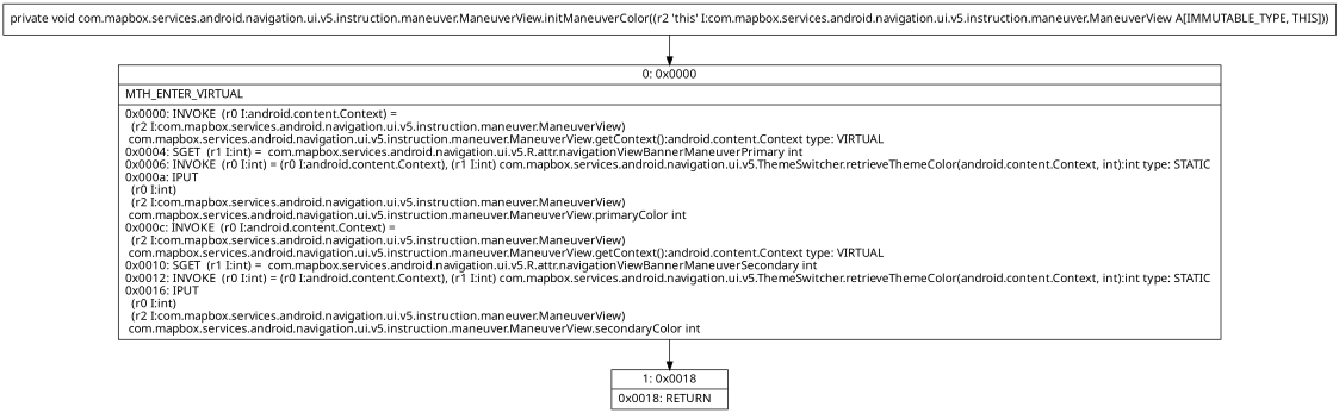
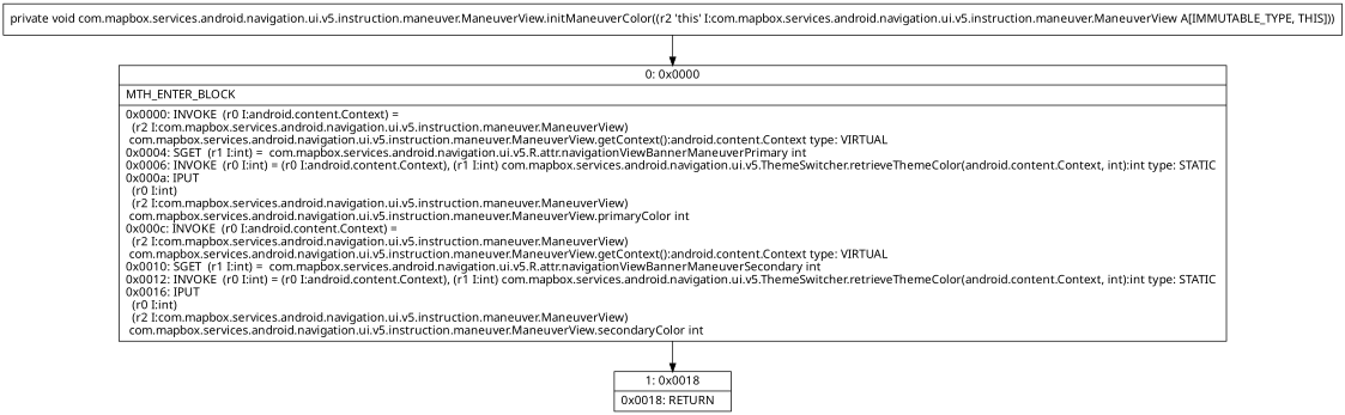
  digraph {
    fontname="Noto Sans"
    node [shape=record fontname="Noto Sans"]
    edge [fontname="Noto Sans"]
-   n1 [label="{0\:\ 0x0000|MTH_ENTER_VIRTUAL\l|0x0000: INVOKE  (r0 I:android.content.Context) = \l  (r2 I:com.mapbox.services.android.navigation.ui.v5.instruction.maneuver.ManeuverView)\l com.mapbox.services.android.navigation.ui.v5.instruction.maneuver.ManeuverView.getContext():android.content.Context type: VIRTUAL \l0x0004: SGET  (r1 I:int) =  com.mapbox.services.android.navigation.ui.v5.R.attr.navigationViewBannerManeuverPrimary int \l0x0006: INVOKE  (r0 I:int) = (r0 I:android.content.Context), (r1 I:int) com.mapbox.services.android.navigation.ui.v5.ThemeSwitcher.retrieveThemeColor(android.content.Context, int):int type: STATIC \l0x000a: IPUT  \l  (r0 I:int)\l  (r2 I:com.mapbox.services.android.navigation.ui.v5.instruction.maneuver.ManeuverView)\l com.mapbox.services.android.navigation.ui.v5.instruction.maneuver.ManeuverView.primaryColor int \l0x000c: INVOKE  (r0 I:android.content.Context) = \l  (r2 I:com.mapbox.services.android.navigation.ui.v5.instruction.maneuver.ManeuverView)\l com.mapbox.services.android.navigation.ui.v5.instruction.maneuver.ManeuverView.getContext():android.content.Context type: VIRTUAL \l0x0010: SGET  (r1 I:int) =  com.mapbox.services.android.navigation.ui.v5.R.attr.navigationViewBannerManeuverSecondary int \l0x0012: INVOKE  (r0 I:int) = (r0 I:android.content.Context), (r1 I:int) com.mapbox.services.android.navigation.ui.v5.ThemeSwitcher.retrieveThemeColor(android.content.Context, int):int type: STATIC \l0x0016: IPUT  \l  (r0 I:int)\l  (r2 I:com.mapbox.services.android.navigation.ui.v5.instruction.maneuver.ManeuverView)\l com.mapbox.services.android.navigation.ui.v5.instruction.maneuver.ManeuverView.secondaryColor int \l}"]
+   n1 [label="{0\:\ 0x0000|MTH_ENTER_BLOCK\l|0x0000: INVOKE  (r0 I:android.content.Context) = \l  (r2 I:com.mapbox.services.android.navigation.ui.v5.instruction.maneuver.ManeuverView)\l com.mapbox.services.android.navigation.ui.v5.instruction.maneuver.ManeuverView.getContext():android.content.Context type: VIRTUAL \l0x0004: SGET  (r1 I:int) =  com.mapbox.services.android.navigation.ui.v5.R.attr.navigationViewBannerManeuverPrimary int \l0x0006: INVOKE  (r0 I:int) = (r0 I:android.content.Context), (r1 I:int) com.mapbox.services.android.navigation.ui.v5.ThemeSwitcher.retrieveThemeColor(android.content.Context, int):int type: STATIC \l0x000a: IPUT  \l  (r0 I:int)\l  (r2 I:com.mapbox.services.android.navigation.ui.v5.instruction.maneuver.ManeuverView)\l com.mapbox.services.android.navigation.ui.v5.instruction.maneuver.ManeuverView.primaryColor int \l0x000c: INVOKE  (r0 I:android.content.Context) = \l  (r2 I:com.mapbox.services.android.navigation.ui.v5.instruction.maneuver.ManeuverView)\l com.mapbox.services.android.navigation.ui.v5.instruction.maneuver.ManeuverView.getContext():android.content.Context type: VIRTUAL \l0x0010: SGET  (r1 I:int) =  com.mapbox.services.android.navigation.ui.v5.R.attr.navigationViewBannerManeuverSecondary int \l0x0012: INVOKE  (r0 I:int) = (r0 I:android.content.Context), (r1 I:int) com.mapbox.services.android.navigation.ui.v5.ThemeSwitcher.retrieveThemeColor(android.content.Context, int):int type: STATIC \l0x0016: IPUT  \l  (r0 I:int)\l  (r2 I:com.mapbox.services.android.navigation.ui.v5.instruction.maneuver.ManeuverView)\l com.mapbox.services.android.navigation.ui.v5.instruction.maneuver.ManeuverView.secondaryColor int \l}"]
    n2 [label="{1\:\ 0x0018|0x0018: RETURN   \l}"]
    n3 [label="{private void com.mapbox.services.android.navigation.ui.v5.instruction.maneuver.ManeuverView.initManeuverColor((r2 'this' I:com.mapbox.services.android.navigation.ui.v5.instruction.maneuver.ManeuverView A[IMMUTABLE_TYPE, THIS])) }"]
    n1 -> n2
    n3 -> n1
  }
